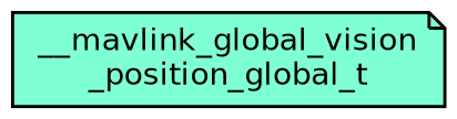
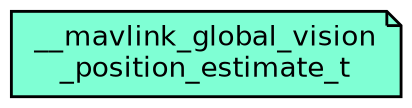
  digraph {
    rankdir=LR
-   n1 [color=black fillcolor=aquamarine fontname=Helvetica fontsize=10 height=0.2 label="__mavlink_global_vision\l_position_global_t" shape=note style=filled width=0.4]
+   n1 [color=black fillcolor=aquamarine fontname=Helvetica fontsize=10 height=0.2 label="__mavlink_global_vision\l_position_estimate_t" shape=note style=filled width=0.4]
  }
